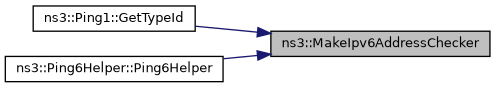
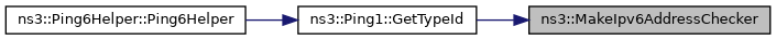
  digraph {
    rankdir=RL
    node [color=black fillcolor=white fontname=Helvetica fontsize=10 shape=record style=filled]
    edge [color=midnightblue dir=back fontname=Helvetica fontsize=10 labelfontname=Helvetica labelfontsize=10 style=solid]
    n1 [fillcolor=grey75 fontcolor=black height=0.2 label="ns3::MakeIpv6AddressChecker" width=0.4]
    n2 [height=0.2 label="ns3::Ping1::GetTypeId" width=0.4]
    n3 [height=0.2 label="ns3::Ping6Helper::Ping6Helper" width=0.4]
    n1 -> n2
-   n1 -> n3
+   n2 -> n3
  }
